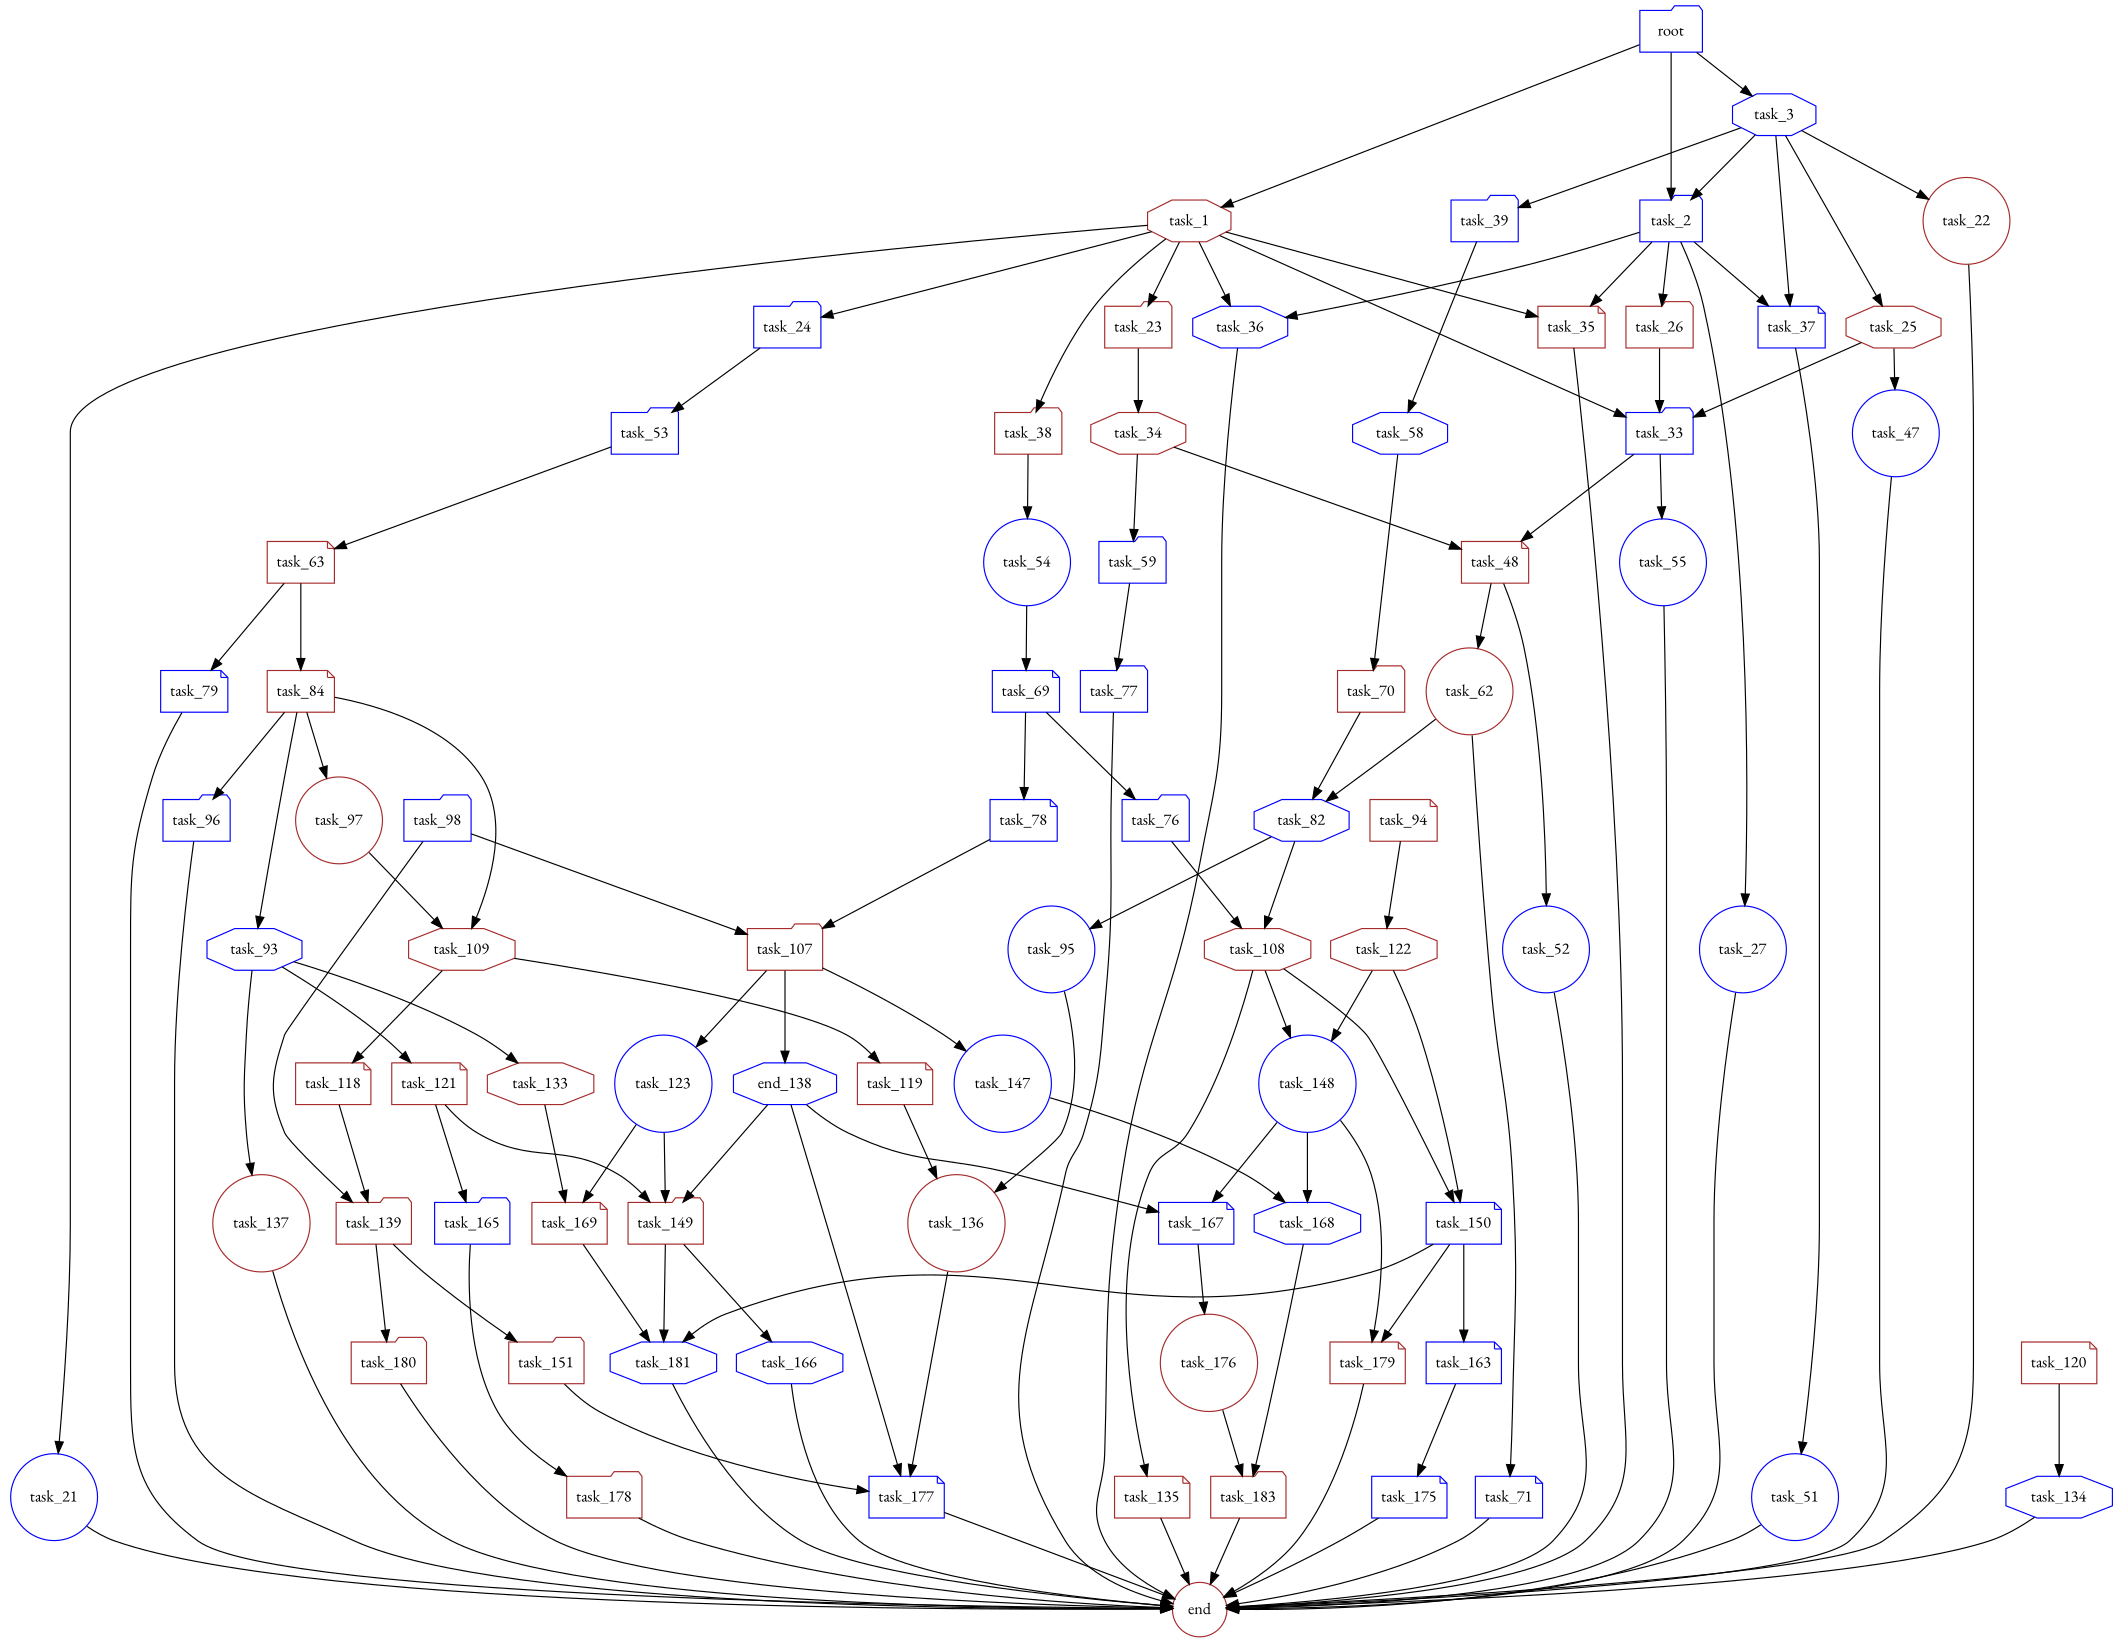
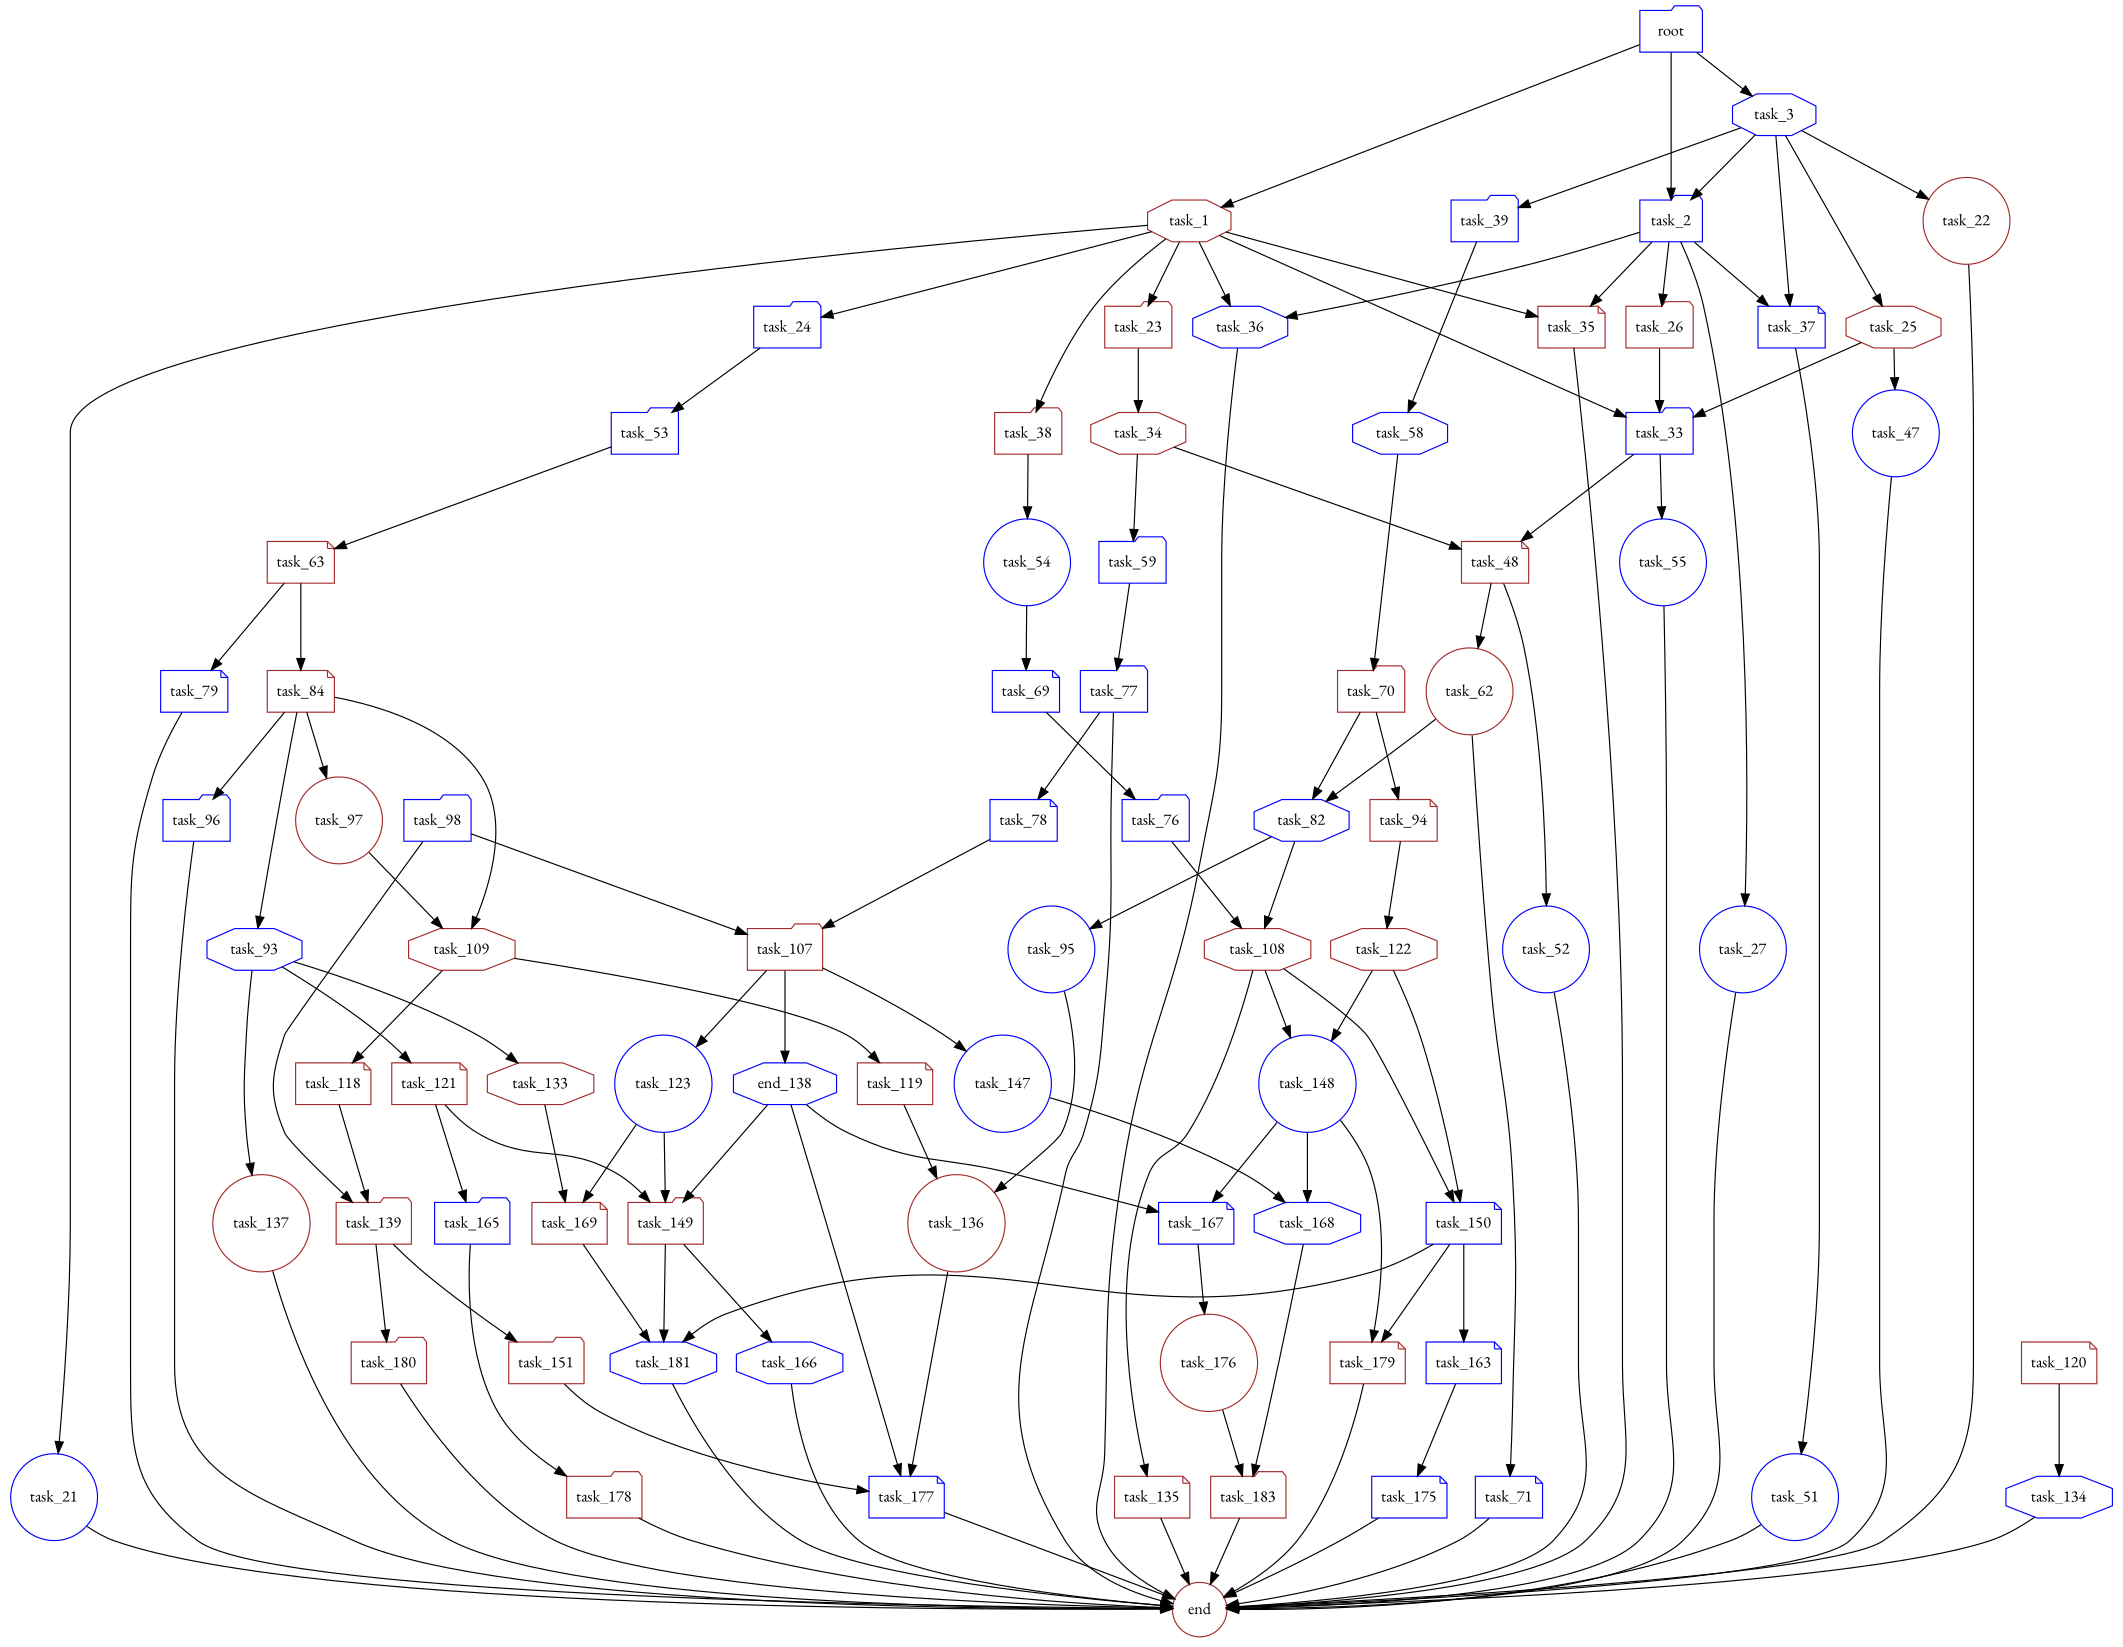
  digraph {
    fontname="EB Garamond"
    node [color=blue fontname="EB Garamond" shape=folder]
    edge [fontname="EB Garamond"]
    task_1 [color=brown shape=octagon]
    root
    task_2
    task_3 [shape=octagon]
    task_21 [shape=circle]
    task_23 [color=brown]
    task_24
    task_33
    task_35 [color=brown shape=note]
    task_36 [shape=octagon]
    task_38 [color=brown]
    task_26 [color=brown]
    task_27 [shape=circle]
    task_37 [shape=note]
    task_22 [color=brown shape=circle]
    task_25 [color=brown shape=octagon]
    task_39
    end [color=brown shape=circle]
    task_34 [color=brown shape=octagon]
    task_53
    task_48 [color=brown shape=note]
    task_55 [shape=circle]
    task_54 [shape=circle]
    task_51 [shape=circle]
    task_47 [shape=circle]
    task_58 [shape=octagon]
    task_59
    task_63 [color=brown shape=note]
    task_52 [shape=circle]
    task_62 [color=brown shape=circle]
    task_69 [shape=note]
    task_70 [color=brown]
    task_77
    task_79 [shape=note]
    task_84 [color=brown shape=note]
    task_71 [shape=note]
    task_82 [shape=octagon]
    task_76
    task_78 [shape=note]
    task_94 [color=brown shape=note]
    task_108 [color=brown shape=octagon]
    task_95 [shape=circle]
    task_93 [shape=octagon]
    task_96
    task_97 [color=brown shape=circle]
    task_109 [color=brown shape=octagon]
    task_107 [color=brown]
    task_122 [color=brown shape=octagon]
    task_135 [color=brown shape=note]
    task_148 [shape=circle]
    task_150 [shape=note]
    task_136 [color=brown shape=circle]
    task_98
    task_139 [color=brown]
    task_120 [color=brown shape=note]
    task_134 [shape=octagon]
    task_121 [color=brown shape=note]
    task_133 [color=brown shape=octagon]
    task_137 [color=brown shape=circle]
    task_118 [color=brown shape=note]
    task_119 [color=brown shape=note]
    task_123 [shape=circle]
    n63 [label=end_138 shape=octagon]
    task_147 [shape=circle]
    task_167 [shape=note]
    task_168 [shape=octagon]
    task_179 [color=brown shape=note]
    task_181 [shape=octagon]
    task_163 [shape=note]
    task_149 [color=brown]
    task_169 [color=brown shape=note]
    task_177 [shape=note]
    task_151 [color=brown]
    task_180 [color=brown]
    task_165
    task_166 [shape=octagon]
    task_178 [color=brown]
    task_176 [color=brown shape=circle]
    task_183 [color=brown]
    task_175 [shape=note]
    task_1 -> task_21
    task_1 -> task_23
    task_1 -> task_24
    task_1 -> task_33
    task_1 -> task_35
    task_1 -> task_36
    task_1 -> task_38
    root -> task_1
    root -> task_2
    root -> task_3
    task_2 -> task_35
    task_2 -> task_36
    task_2 -> task_26
    task_2 -> task_27
    task_2 -> task_37
    task_3 -> task_2
    task_3 -> task_37
    task_3 -> task_22
    task_3 -> task_25
    task_3 -> task_39
    task_21 -> end
    task_23 -> task_34
    task_24 -> task_53
    task_33 -> task_48
    task_33 -> task_55
    task_35 -> end
    task_36 -> end
    task_38 -> task_54
    task_26 -> task_33
    task_27 -> end
    task_37 -> task_51
    task_22 -> end
    task_25 -> task_33
    task_25 -> task_47
    task_39 -> task_58
    task_34 -> task_48
    task_34 -> task_59
    task_53 -> task_63
    task_48 -> task_52
    task_48 -> task_62
    task_55 -> end
    task_54 -> task_69
    task_51 -> end
    task_47 -> end
    task_58 -> task_70
    task_59 -> task_77
    task_63 -> task_79
    task_63 -> task_84
    task_52 -> end
    task_62 -> task_71
    task_62 -> task_82
    task_69 -> task_76
-   task_69 -> task_78
+   task_77 -> task_78
    task_70 -> task_82
+   task_70 -> task_94
    task_77 -> end
    task_79 -> end
    task_84 -> task_93
    task_84 -> task_96
    task_84 -> task_97
    task_84 -> task_109
    task_71 -> end
    task_82 -> task_108
    task_82 -> task_95
    task_76 -> task_108
    task_78 -> task_107
    task_94 -> task_122
    task_108 -> task_135
    task_108 -> task_148
    task_108 -> task_150
    task_95 -> task_136
    task_93 -> task_121
    task_93 -> task_133
    task_93 -> task_137
    task_96 -> end
    task_97 -> task_109
    task_109 -> task_118
    task_109 -> task_119
    task_107 -> task_123
    task_107 -> n63
    task_107 -> task_147
    task_122 -> task_148
    task_122 -> task_150
    task_135 -> end
    task_148 -> task_167
    task_148 -> task_168
    task_148 -> task_179
    task_150 -> task_179
    task_150 -> task_181
    task_150 -> task_163
    task_136 -> task_177
    task_98 -> task_107
    task_98 -> task_139
    task_139 -> task_151
    task_139 -> task_180
    task_120 -> task_134
    task_134 -> end
    task_121 -> task_149
    task_121 -> task_165
    task_133 -> task_169
    task_137 -> end
    task_118 -> task_139
    task_119 -> task_136
    task_123 -> task_149
    task_123 -> task_169
    n63 -> task_167
    n63 -> task_149
    n63 -> task_177
    task_147 -> task_168
    task_167 -> task_176
    task_168 -> task_183
    task_179 -> end
    task_181 -> end
    task_163 -> task_175
    task_149 -> task_181
    task_149 -> task_166
    task_169 -> task_181
    task_177 -> end
    task_151 -> task_177
    task_180 -> end
    task_165 -> task_178
    task_166 -> end
    task_178 -> end
    task_176 -> task_183
    task_183 -> end
    task_175 -> end
  }
